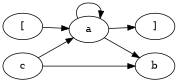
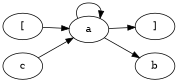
  digraph {
    rankdir=LR
    n1 [label="["]
    n2 [label=a]
    n3 [label="]"]
    n4 [label=b]
    n5 [label=c]
    n1 -> n2
    n2 -> n2
    n2 -> n3
    n2 -> n4
    n5 -> n2
-   n5 -> n4
  }
